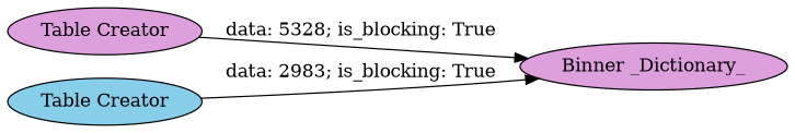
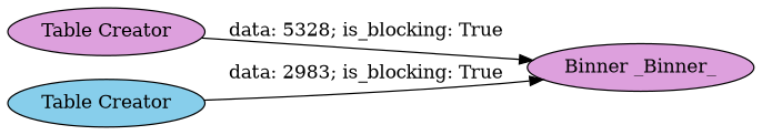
  digraph {
    rankdir=LR
    node [style=filled fillcolor=plum]
-   n1 [label="Binner _Dictionary_"]
+   n1 [label="Binner _Binner_"]
    n2 [label="Table Creator"]
    n3 [label="Table Creator" fillcolor=skyblue]
    n2 -> n1 [label="data: 5328; is_blocking: True"]
    n3 -> n1 [label="data: 2983; is_blocking: True"]
  }
